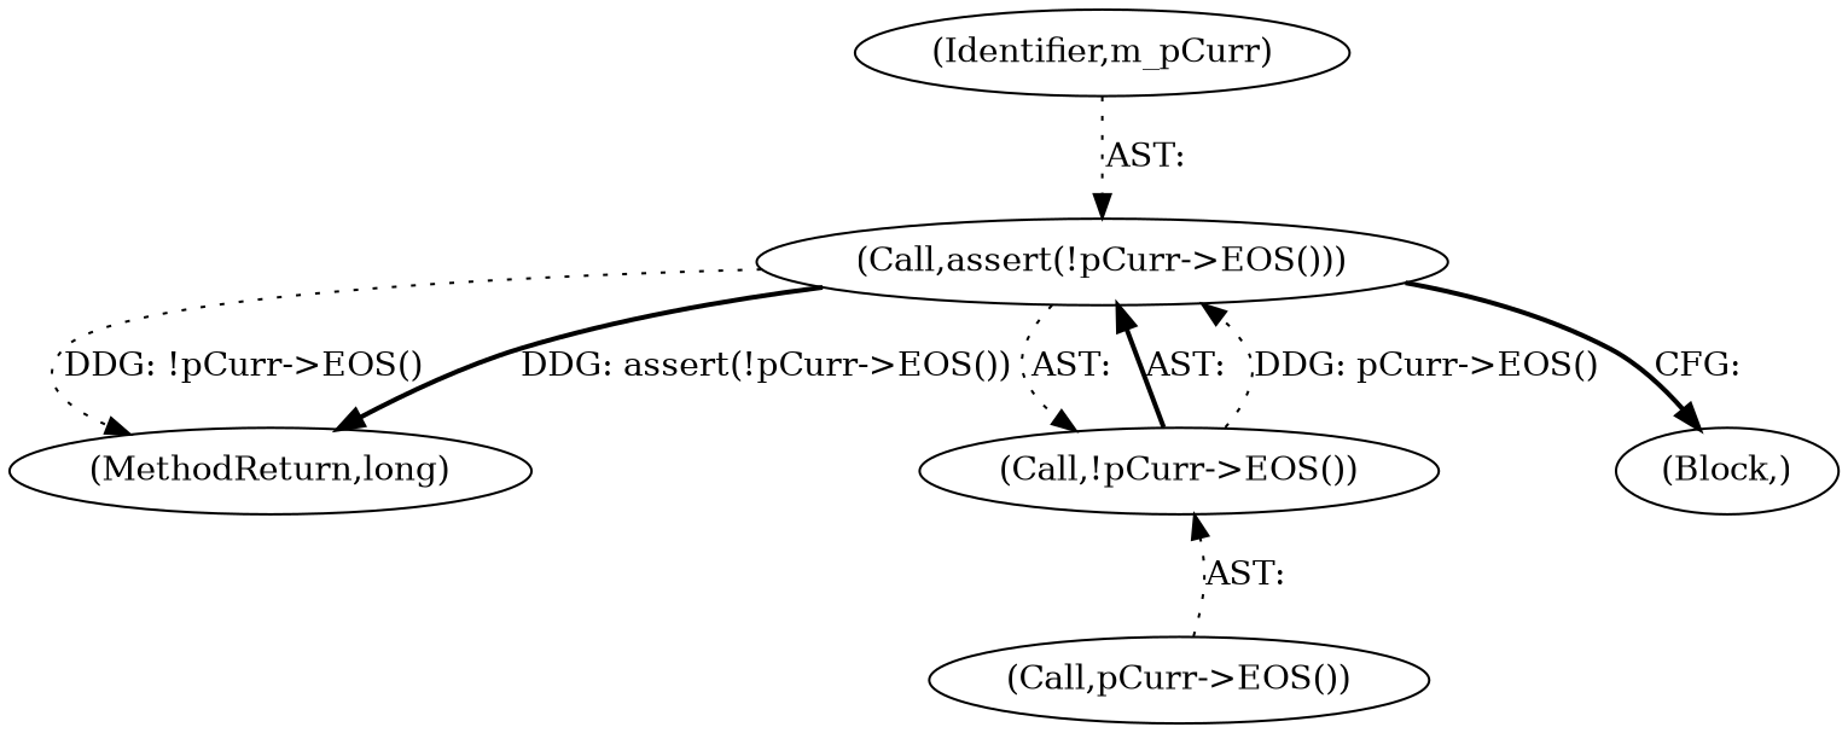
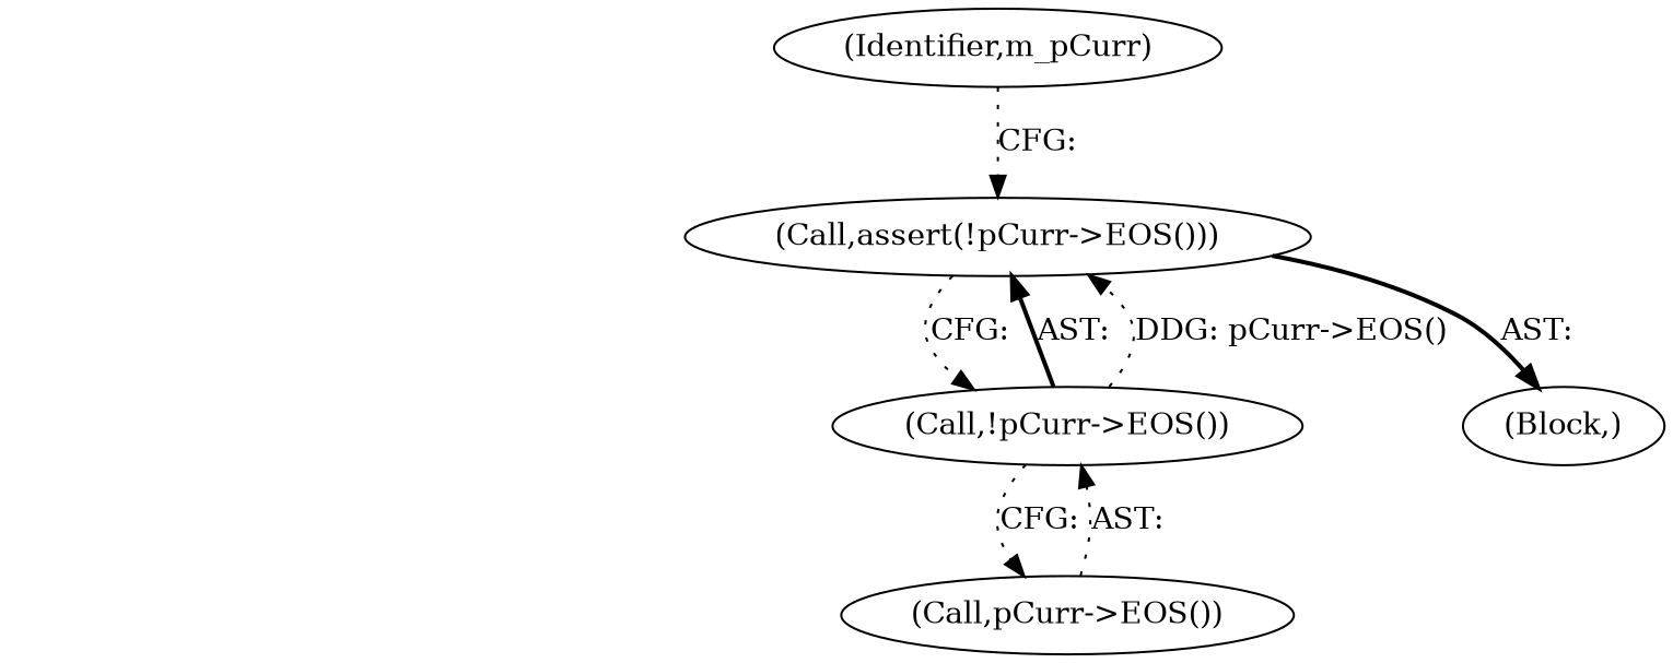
  digraph {
    edge [style=dotted]
    n1 [label="(Call,assert(!pCurr->EOS()))"]
    n2 [label="(Call,!pCurr->EOS())"]
-   n3 [label="(MethodReturn,long)"]
    n4 [label="(Block,)"]
    n5 [label="(Call,pCurr->EOS())"]
    n6 [label="(Identifier,m_pCurr)"]
-   n1 -> n2 [label="AST: "]
-   n1 -> n3 [label="DDG: !pCurr->EOS()"]
-   n1 -> n3 [label="DDG: assert(!pCurr->EOS())" style=bold]
-   n1 -> n4 [label="CFG: " style=bold]
+   n1 -> n2 [label="CFG: "]
+   n1 -> n4 [label="AST: " style=bold]
    n2 -> n1 [label="AST: " style=bold]
    n2 -> n1 [label="DDG: pCurr->EOS()"]
+   n2 -> n5 [label="CFG: "]
    n5 -> n2 [label="AST: "]
-   n6 -> n1 [label="AST: "]
+   n6 -> n1 [label="CFG: "]
  }
